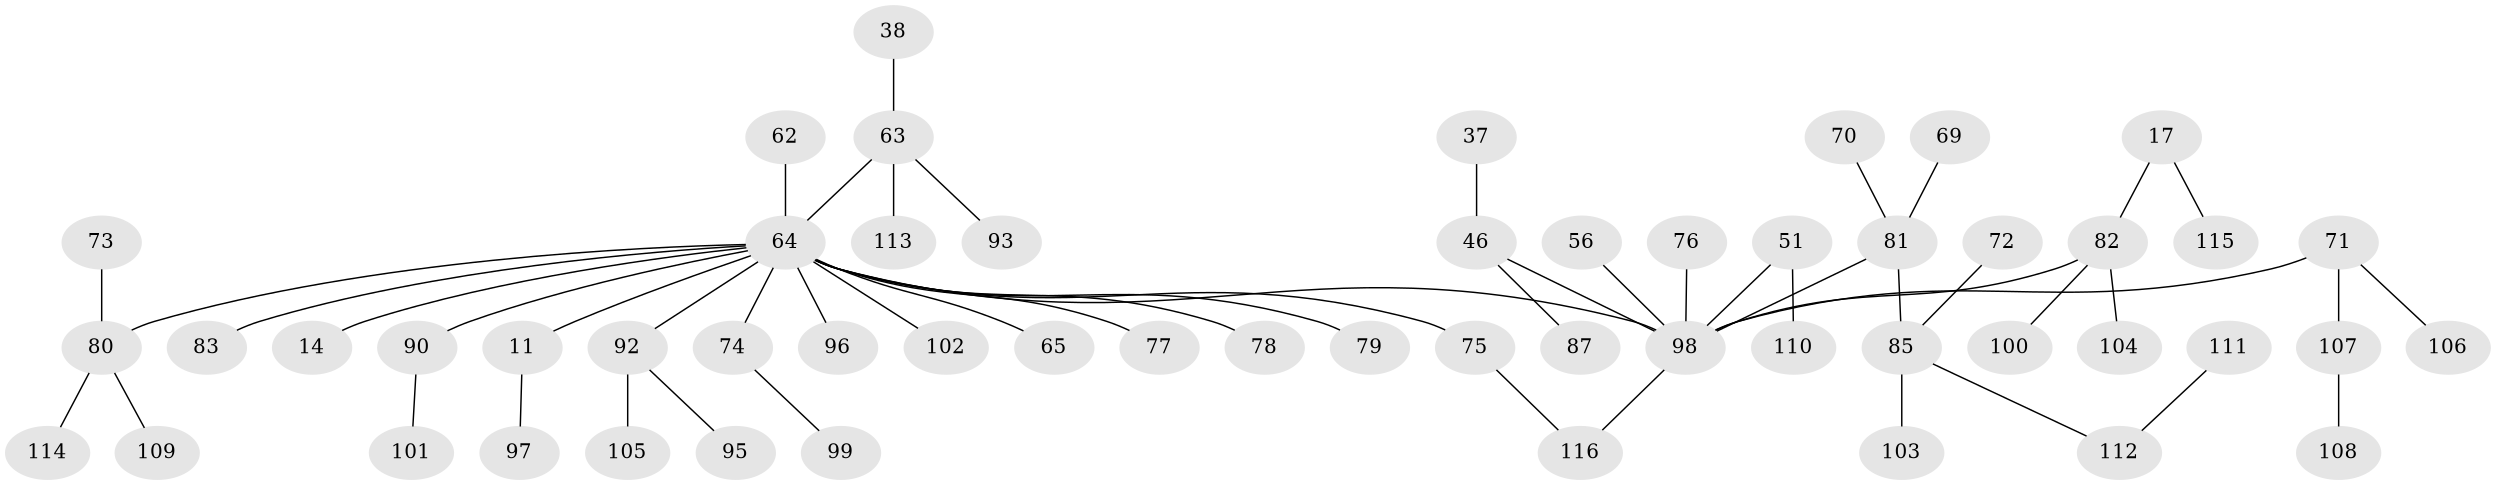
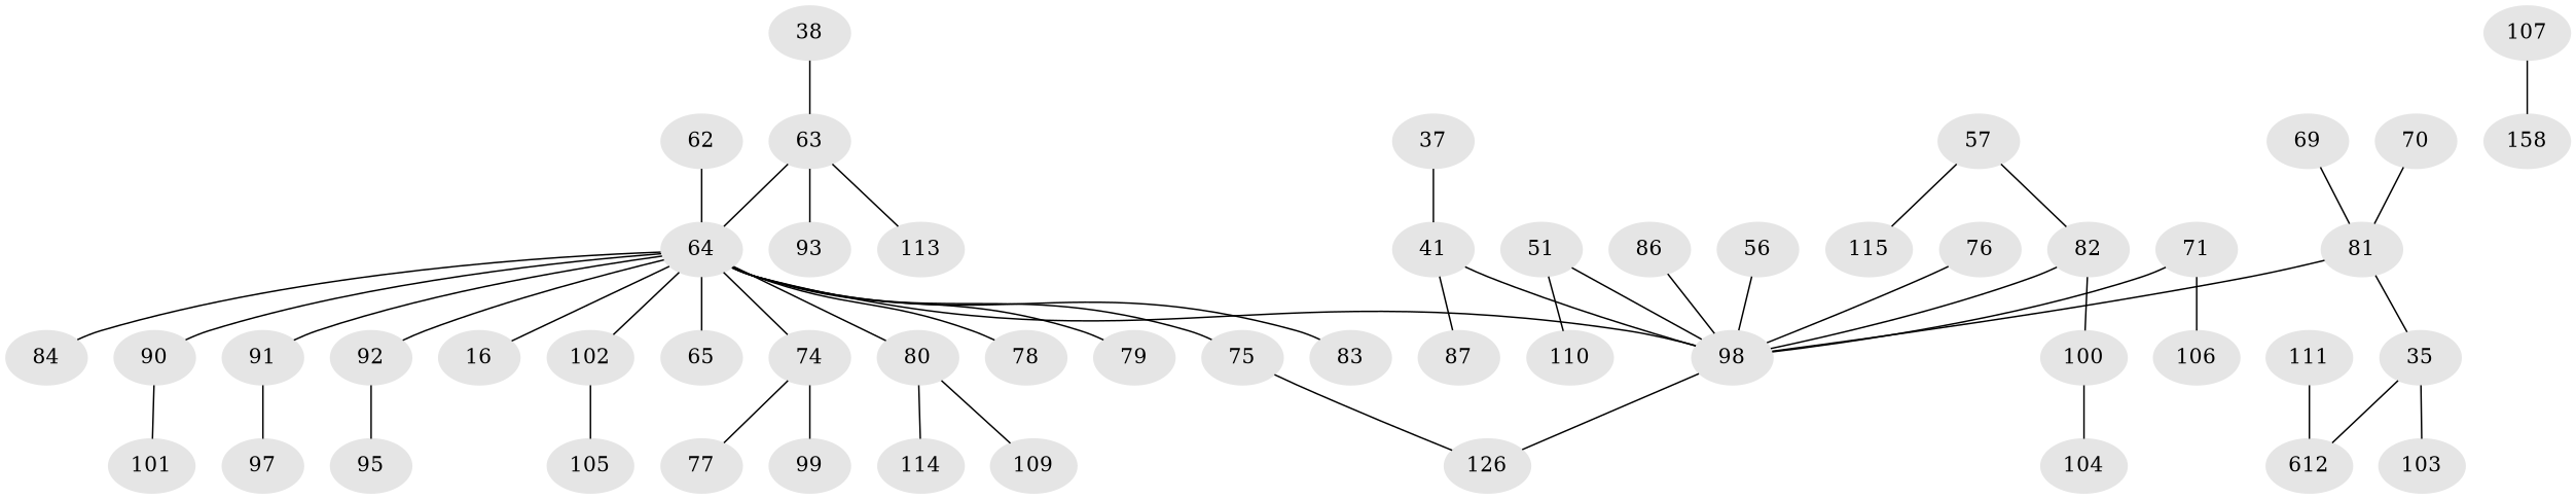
  graph {
    node [color=gray90 style=filled]
    81 [super="+28+48"]
    98 [super="+11+14+20+19+13+23+47+32"]
-   85 [super="+54+68"]
-   41 [super="+22" label=46]
+   85 [super="+54+68" label=35]
+   41 [super="+22"]
    87
    37
    63 [super="+31+25+43+36"]
    64 [super="+35+53"]
    93
    113
    38
-   116 [super="+24"]
+   116 [super="+24" label=126]
    65
    74 [super="+66"]
    75 [super="+61"]
    77
    78
    79
    80 [super="+60"]
    83
-   84 [super="+50" label=14]
+   84 [super="+50"]
    90 [super="+27"]
-   91 [label=11]
+   91
    92 [super="+39+88"]
-   96
+   96 [label=16]
    102
    51
    110
    56
    82 [super="+49"]
    100
    104
-   57 [label=17]
+   57
    115
    62
    99
    109
    114
    101
    97
    95
    105
    69
    70
    71 [super="+67"]
    106
    107
-   108
+   108 [label=158]
    103
-   112 [super="+89"]
-   72
-   73
+   112 [super="+89" label=612]
    76
+   86
    111
    81 -- 98
    81 -- 85
    98 -- 116
    85 -- 103
    85 -- 112
    41 -- 98
    41 -- 87
    37 -- 41
    63 -- 64
    63 -- 93
    63 -- 113
    64 -- 98
    64 -- 65
    64 -- 74
    64 -- 75
-   64 -- 77
+   74 -- 77
    64 -- 78
    64 -- 79
    64 -- 80
    64 -- 83
    64 -- 84 [weight=2]
    64 -- 90
    64 -- 91
    64 -- 92
    64 -- 96
    64 -- 102
    38 -- 63
    74 -- 99
    75 -- 116
    80 -- 109
    80 -- 114
    90 -- 101
    91 -- 97
    92 -- 95
-   92 -- 105
+   102 -- 105
    51 -- 98
    51 -- 110
    56 -- 98
    82 -- 98
    82 -- 100
-   82 -- 104
+   100 -- 104
    57 -- 82
    57 -- 115
    62 -- 64
    69 -- 81
    70 -- 81
    71 -- 98
    71 -- 106
-   71 -- 107
    107 -- 108
-   72 -- 85
-   73 -- 80
    76 -- 98
+   86 -- 98
    111 -- 112
  }
